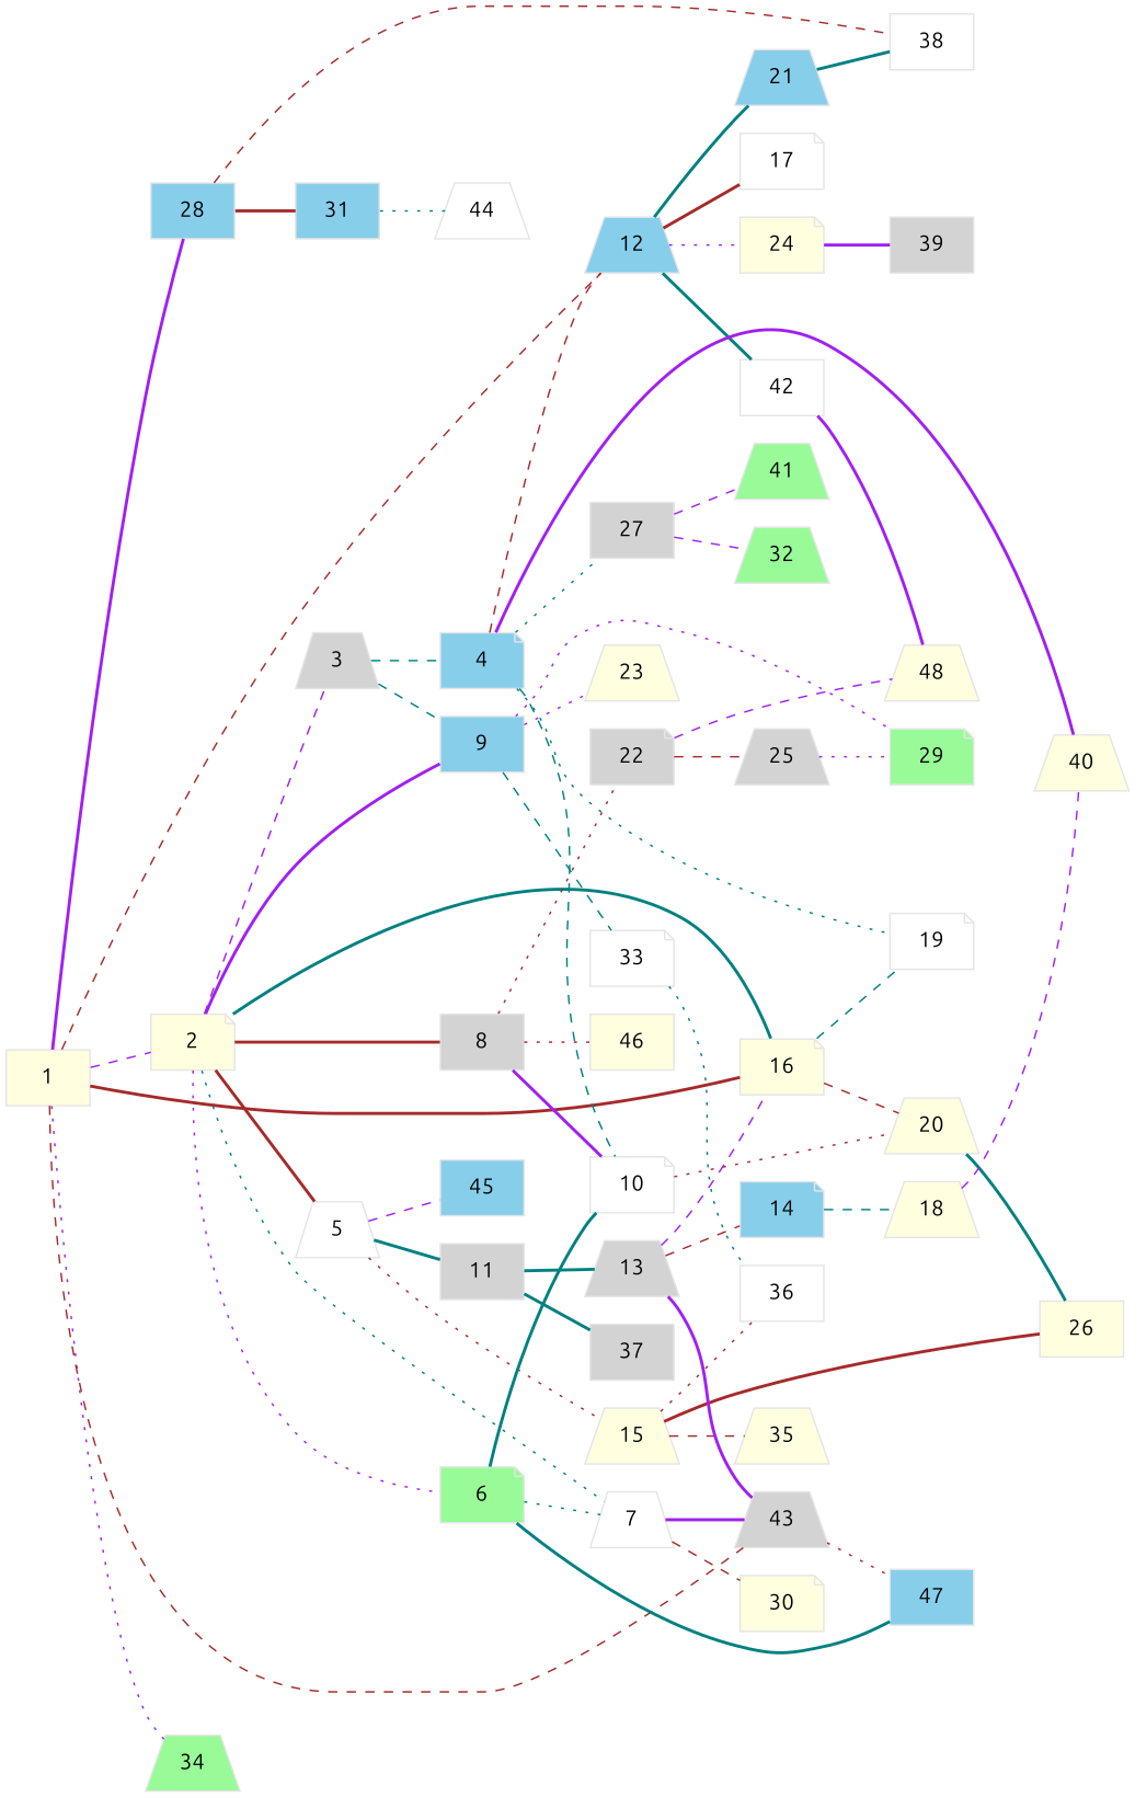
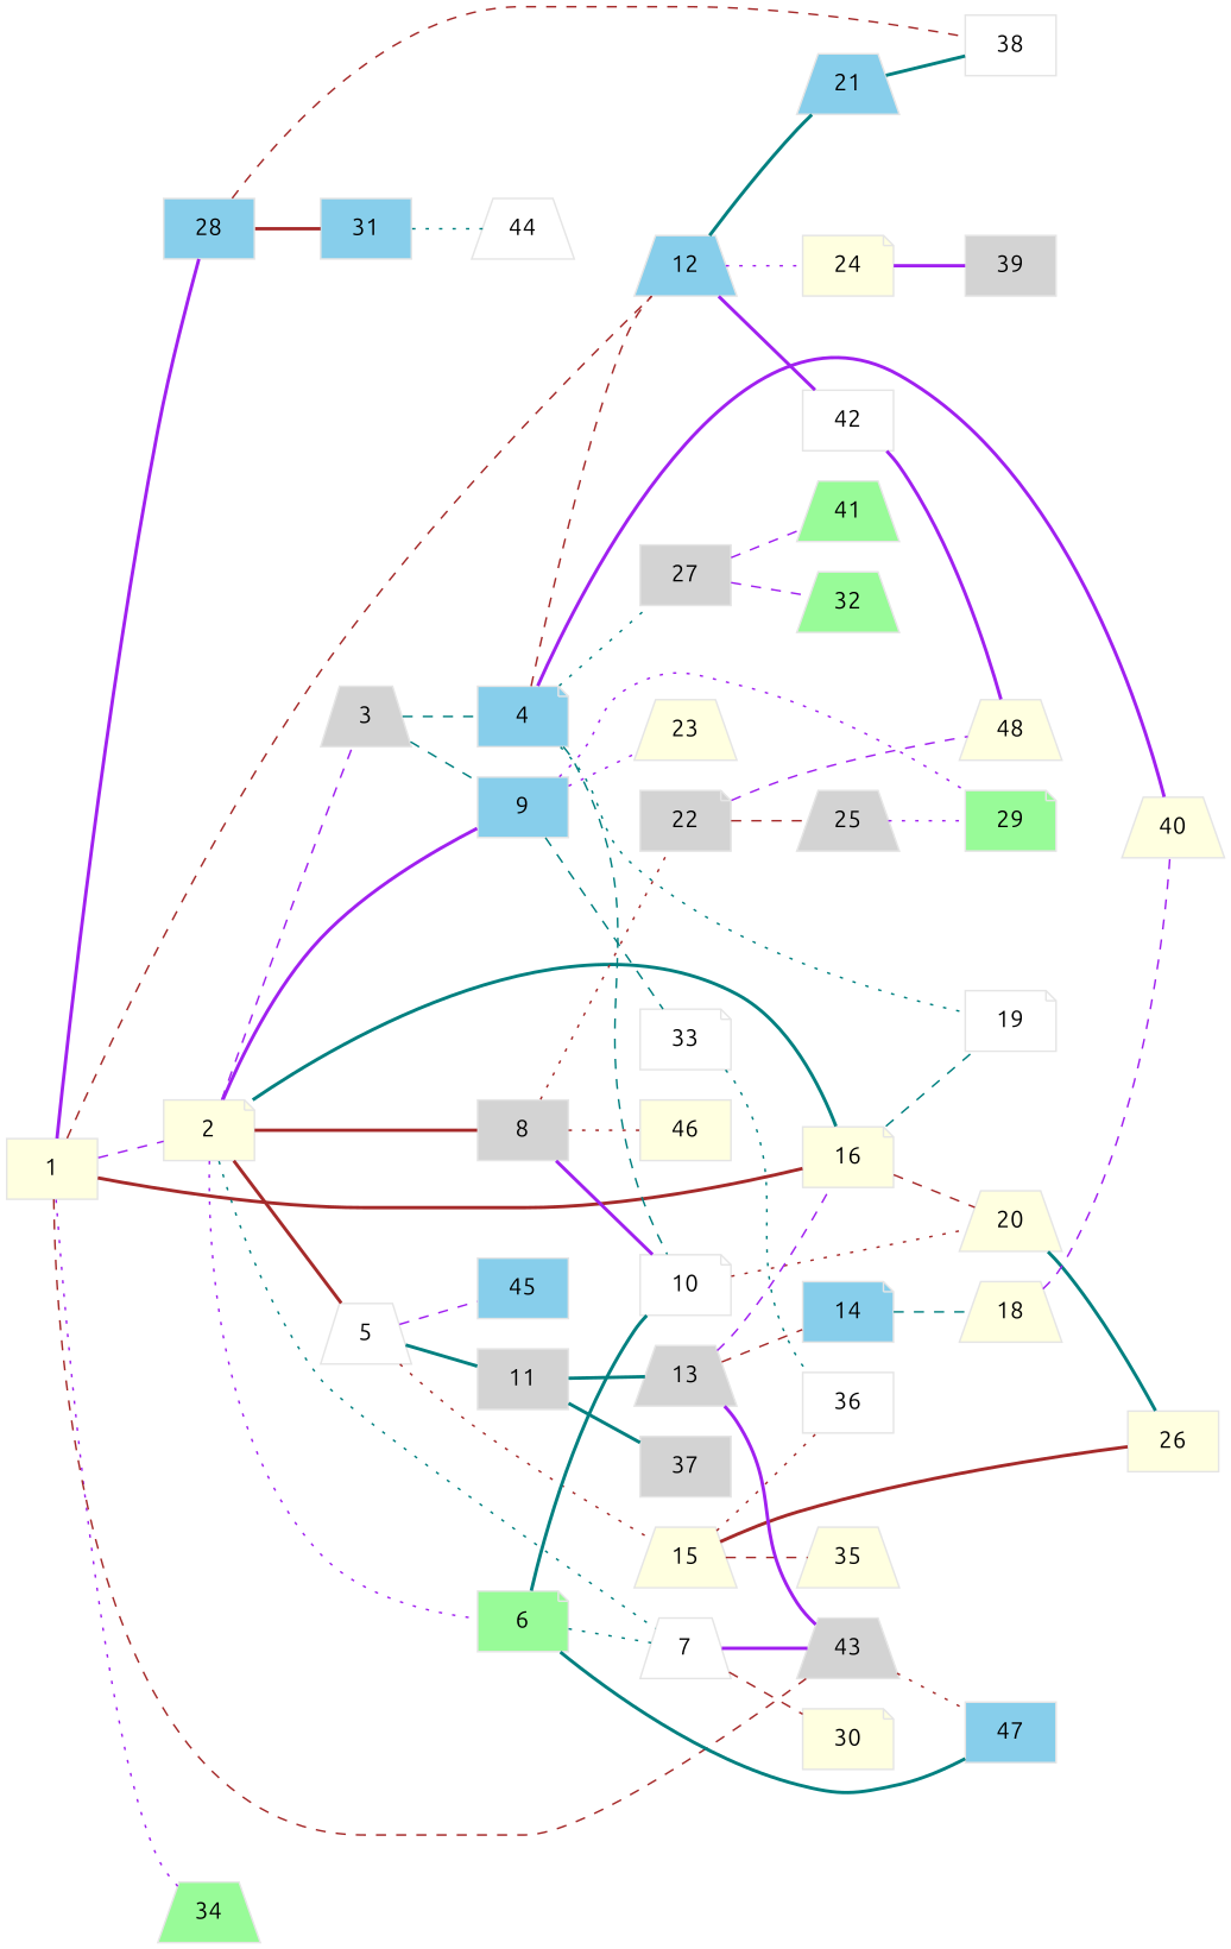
  graph {
    fontname=Ubuntu
    rankdir=LR
    node [color=gray90 fillcolor=lightyellow fontname=Ubuntu shape=trapezium style=filled]
    edge [color=purple fontname=Ubuntu style=bold weight=1.0]
    1 [shape=box]
    2 [shape=note]
    16 [shape=note]
    28 [fillcolor=skyblue shape=box]
    34 [fillcolor=palegreen]
    43 [fillcolor=lightgrey]
    12 [fillcolor=skyblue]
    3 [fillcolor=lightgrey]
    5 [fillcolor=white]
    6 [fillcolor=palegreen shape=note]
    7 [fillcolor=white]
    8 [fillcolor=lightgrey shape=box]
    9 [fillcolor=skyblue shape=box]
    19 [fillcolor=white shape=note]
    20
    31 [fillcolor=skyblue shape=box]
    38 [fillcolor=white shape=box]
    44 [fillcolor=white]
    47 [fillcolor=skyblue shape=box]
    4 [fillcolor=skyblue shape=note]
    11 [fillcolor=lightgrey shape=box]
    15
    45 [fillcolor=skyblue shape=box]
    10 [fillcolor=white shape=note]
    30 [shape=note]
    22 [fillcolor=lightgrey shape=note]
    46 [shape=box]
    23
    29 [fillcolor=palegreen shape=note]
    33 [fillcolor=white shape=note]
    27 [fillcolor=lightgrey shape=box]
    40
-   17 [fillcolor=white shape=note]
    21 [fillcolor=skyblue]
    24 [shape=note]
    42 [fillcolor=white shape=box]
    32 [fillcolor=palegreen]
    41 [fillcolor=palegreen]
    13 [fillcolor=lightgrey]
    37 [fillcolor=lightgrey shape=box]
    26 [shape=box]
    35
    36 [fillcolor=white shape=box]
    25 [fillcolor=lightgrey]
    48
    14 [fillcolor=skyblue shape=note]
    39 [fillcolor=lightgrey shape=box]
    18
    1 -- 2 [style=dashed]
    1 -- 16 [color=brown]
    1 -- 28
    1 -- 34 [style=dotted]
    1 -- 43 [color=brown style=dashed]
    1 -- 12 [color=brown style=dashed]
    2 -- 16 [color=teal]
    2 -- 3 [style=dashed]
    2 -- 5 [color=brown]
    2 -- 6 [style=dotted]
    2 -- 7 [color=teal style=dotted]
    2 -- 8 [color=brown]
    2 -- 9
    16 -- 19 [color=teal style=dashed]
    16 -- 20 [color=brown style=dashed]
    28 -- 31 [color=brown]
    28 -- 38 [color=brown style=dashed]
    43 -- 47 [color=brown style=dotted]
-   12 -- 17 [color=brown]
    12 -- 21 [color=teal]
    12 -- 24 [style=dotted]
-   12 -- 42 [color=teal]
+   12 -- 42
    3 -- 9 [color=teal style=dashed]
    3 -- 4 [color=teal style=dashed weight=3.0]
    5 -- 11 [color=teal]
    5 -- 15 [color=brown style=dotted]
    5 -- 45 [style=dashed]
    6 -- 7 [color=teal style=dotted]
    6 -- 47 [color=teal]
    6 -- 10 [color=teal]
    7 -- 43
    7 -- 30 [color=brown style=dashed]
    8 -- 10
    8 -- 22 [color=brown style=dotted]
    8 -- 46 [color=brown style=dotted weight=2.0]
    9 -- 23 [style=dotted]
    9 -- 29 [style=dotted]
    9 -- 33 [color=teal style=dashed]
    20 -- 26 [color=teal]
    31 -- 44 [color=teal style=dotted]
    4 -- 12 [color=brown style=dashed]
    4 -- 19 [color=teal style=dotted]
    4 -- 10 [color=teal style=dashed]
    4 -- 27 [color=teal style=dotted]
    4 -- 40
    11 -- 13 [color=teal]
    11 -- 37 [color=teal]
    15 -- 26 [color=brown]
    15 -- 35 [color=brown style=dashed]
    15 -- 36 [color=brown style=dotted weight=3.0]
    10 -- 20 [color=brown style=dotted]
    22 -- 25 [color=brown style=dashed]
    22 -- 48 [style=dashed weight=2.0]
    33 -- 36 [color=teal style=dotted]
    27 -- 32 [style=dashed]
    27 -- 41 [style=dashed]
    21 -- 38 [color=teal]
    24 -- 39
    42 -- 48
    13 -- 16 [style=dashed]
    13 -- 43
    13 -- 14 [color=brown style=dashed]
    25 -- 29 [style=dotted]
    14 -- 18 [color=teal style=dashed]
    18 -- 40 [style=dashed]
  }
